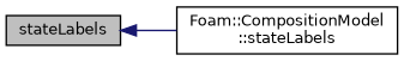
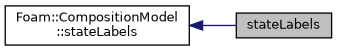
  digraph {
    rankdir=LR
    node [color=black fontname=Helvetica fontsize=10 shape=record]
    n1 [fillcolor=grey75 fontcolor=black height=0.2 label=stateLabels style=filled width=0.4]
    n2 [height=0.2 label="Foam::CompositionModel\l::stateLabels" width=0.4]
-   n1 -> n2 [color=midnightblue dir=back fontname=Helvetica fontsize=10 labelfontname=Helvetica labelfontsize=10 style=solid]
+   n2 -> n1 [color=midnightblue dir=back fontname=Helvetica fontsize=10 labelfontname=Helvetica labelfontsize=10 style=solid]
  }
